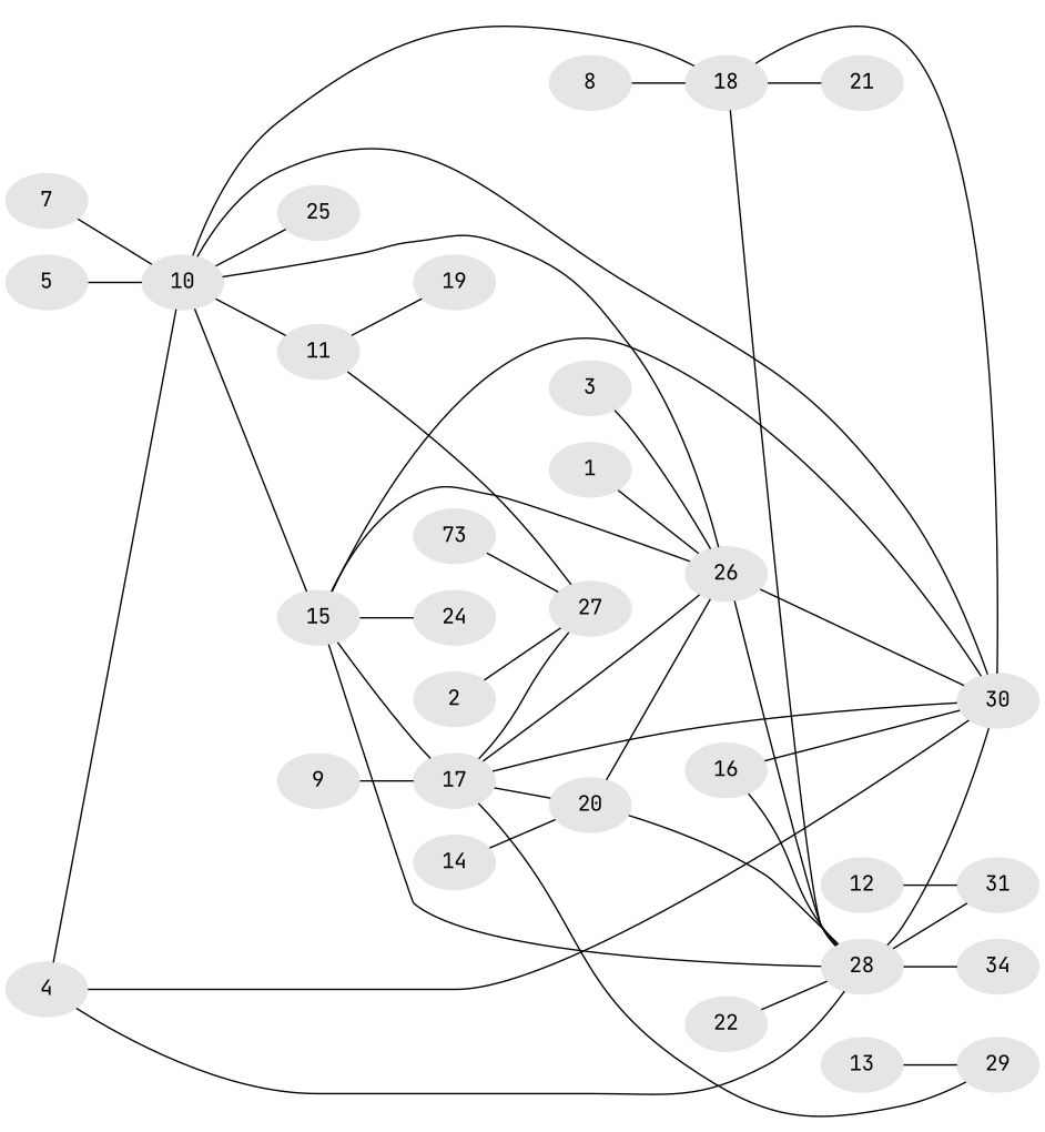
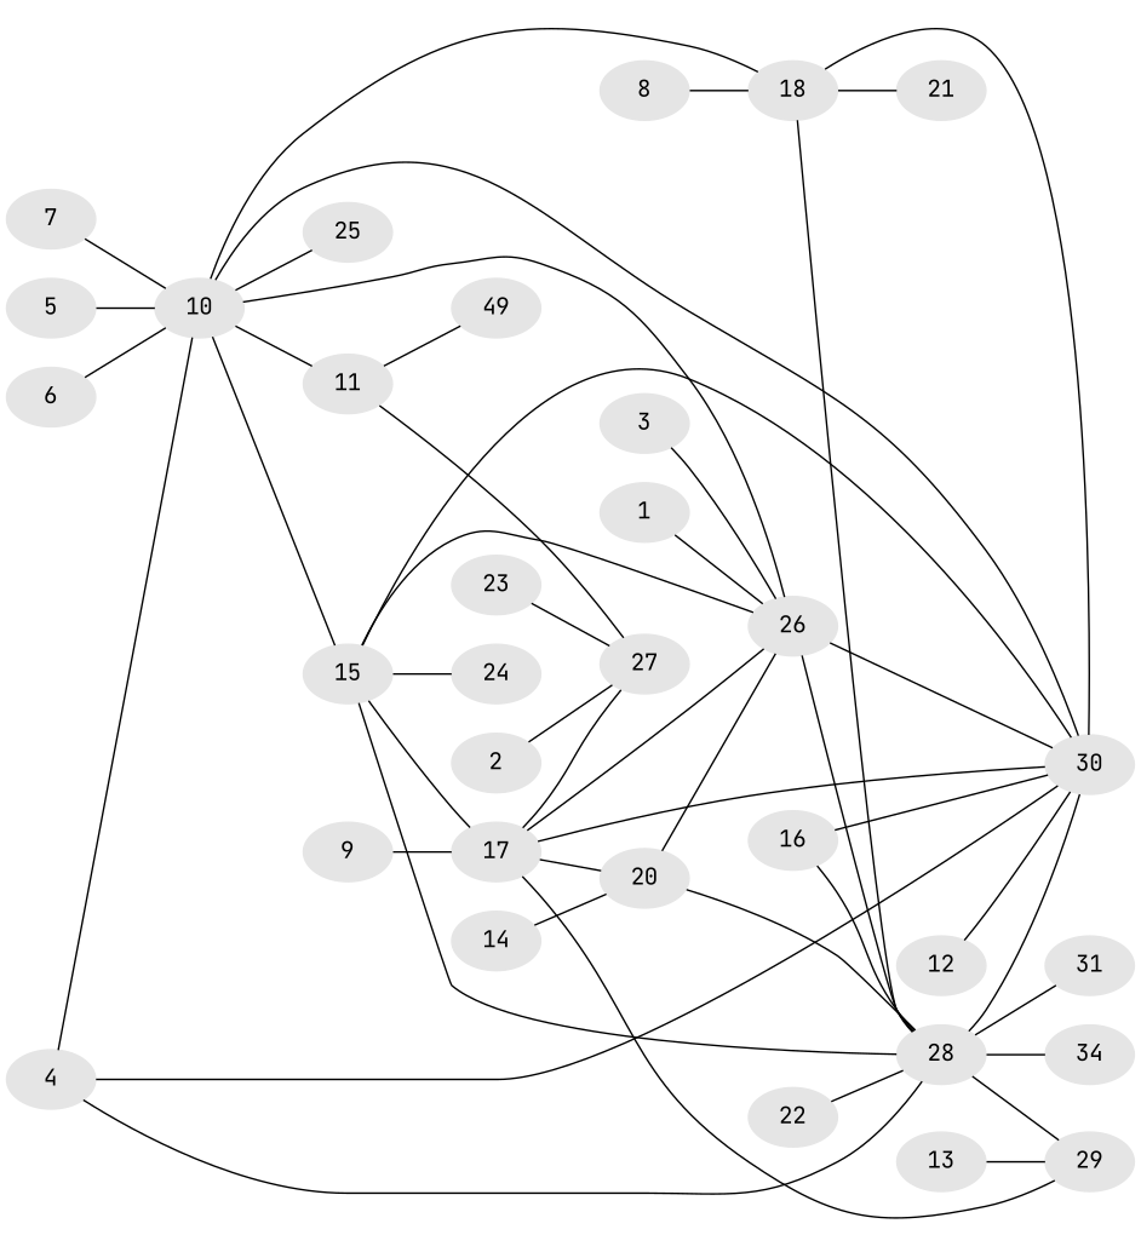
  graph {
    fontname="JetBrains Mono"
    rankdir=LR
    node [color=gray90 fontname="JetBrains Mono" style=filled]
    edge [fontname="JetBrains Mono" weight=1.0]
    1
    26
    28
    30
    2
    27
    3
    4
    10
    18
    11
    15
    25
    29
    31
    n16 [label=34]
    5
+   6
    7
    8
    21
    9
    17
    20
-   19
+   19 [label=49]
    24
    12
    13
    14
    16
    22
-   23 [label=73]
+   23
    1 -- 26
    26 -- 28
    26 -- 30
    28 -- 30
+   28 -- 29
    28 -- 31
    28 -- n16
    2 -- 27
    3 -- 26
    4 -- 28
    4 -- 30
    4 -- 10
    10 -- 26
    10 -- 30
    10 -- 18
    10 -- 11
    10 -- 15
    10 -- 25
    18 -- 28
    18 -- 30
    18 -- 21
    11 -- 27
    11 -- 19
    15 -- 26
    15 -- 28
    15 -- 30
    15 -- 17 [weight=2.0]
    15 -- 24
    5 -- 10
+   6 -- 10
    7 -- 10
    8 -- 18
    9 -- 17 [weight=2.0]
    17 -- 26
    17 -- 30
    17 -- 27
    17 -- 29
    17 -- 20
    20 -- 26
    20 -- 28
-   12 -- 31
+   12 -- 30
    13 -- 29
    14 -- 20
    16 -- 28
    16 -- 30
    22 -- 28
    23 -- 27
  }
